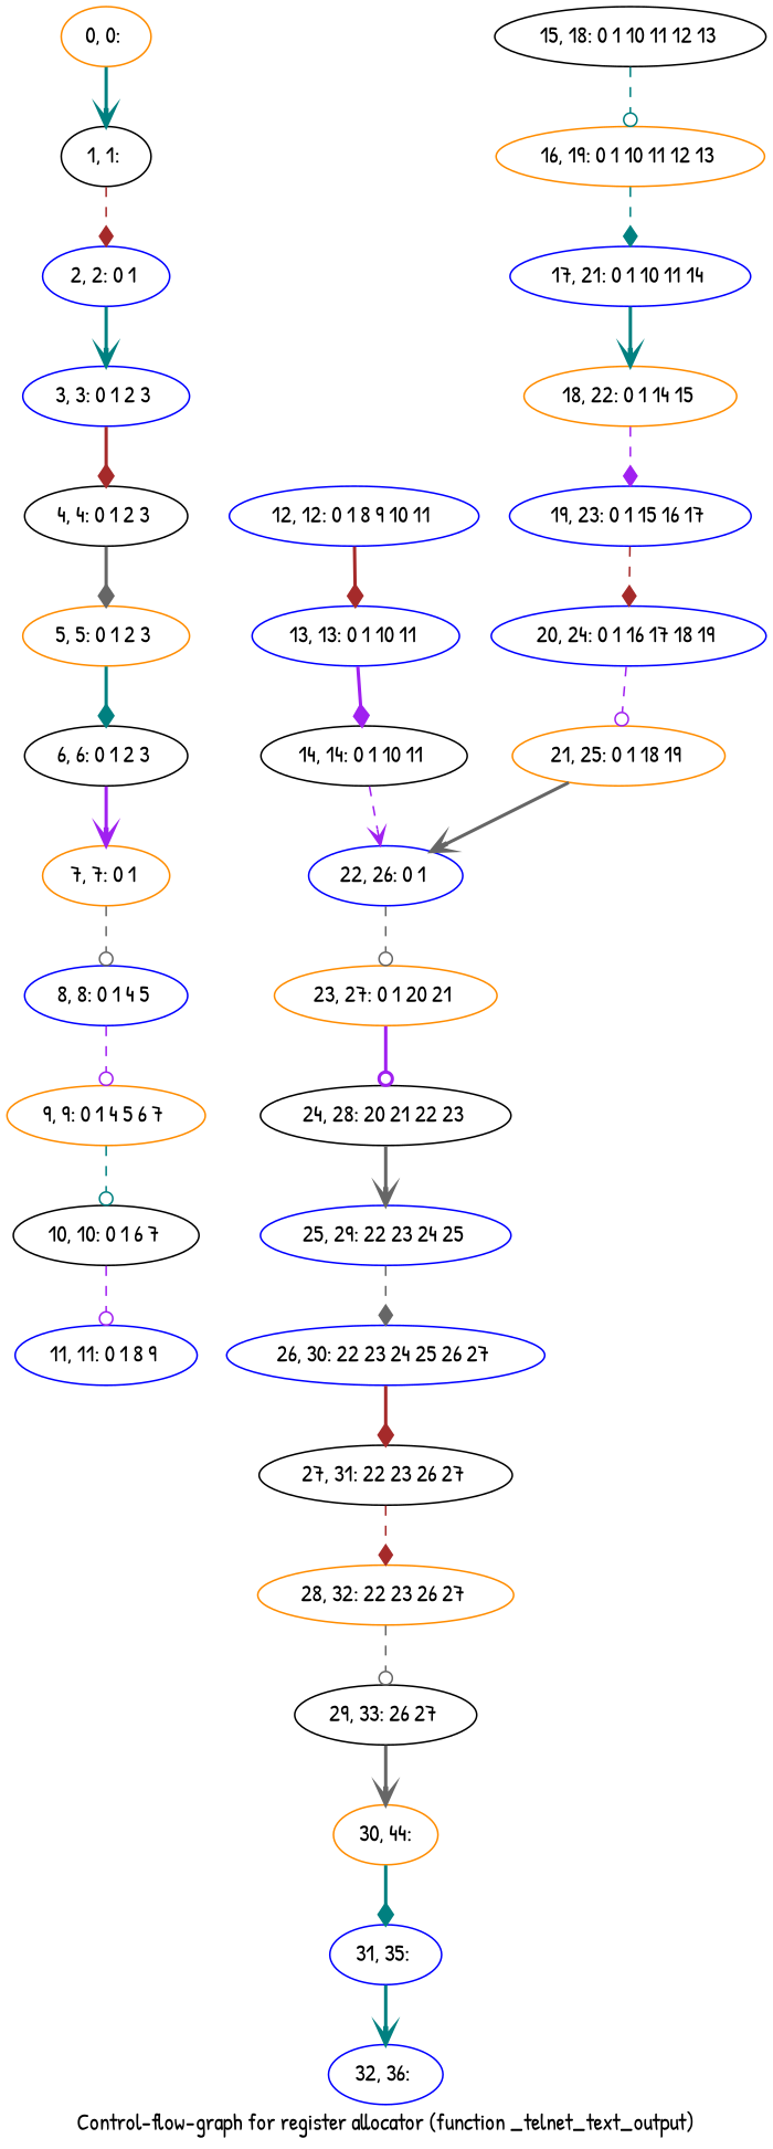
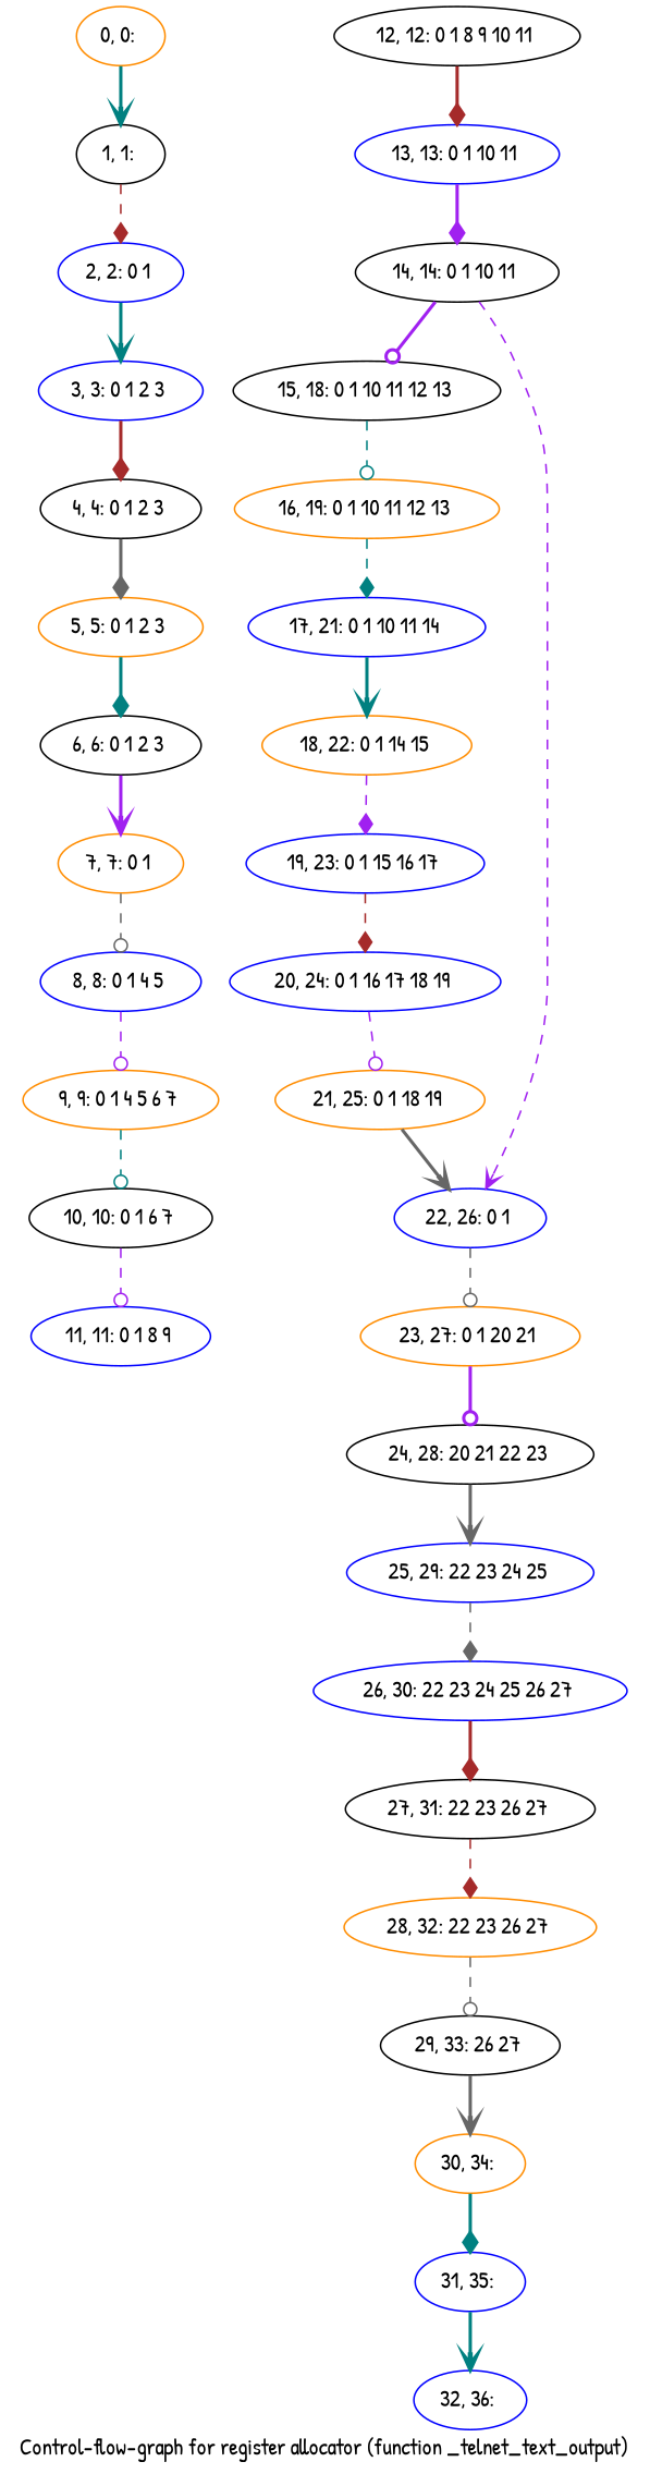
  digraph {
    fontname="Patrick Hand"
    label="Control-flow-graph for register allocator (function _telnet_text_output)"
    node [color=blue fontname="Patrick Hand"]
    edge [arrowhead=diamond color=teal fontname="Patrick Hand" style=bold]
    n1 [color=darkorange label="0, 0: "]
    n2 [color=black label="1, 1: "]
    n3 [label="2, 2: 0 1 "]
    n4 [label="3, 3: 0 1 2 3 "]
    n5 [color=black label="4, 4: 0 1 2 3 "]
    n6 [color=darkorange label="5, 5: 0 1 2 3 "]
    n7 [color=black label="6, 6: 0 1 2 3 "]
    n8 [color=darkorange label="7, 7: 0 1 "]
    n9 [label="8, 8: 0 1 4 5 "]
    n10 [color=darkorange label="9, 9: 0 1 4 5 6 7 "]
    n11 [color=black label="10, 10: 0 1 6 7 "]
    n12 [label="11, 11: 0 1 8 9 "]
-   n13 [label="12, 12: 0 1 8 9 10 11 "]
+   n13 [color=black label="12, 12: 0 1 8 9 10 11 "]
    n14 [label="13, 13: 0 1 10 11 "]
    n15 [color=black label="14, 14: 0 1 10 11 "]
    n16 [color=black label="15, 18: 0 1 10 11 12 13 "]
    n17 [label="22, 26: 0 1 "]
    n18 [color=darkorange label="16, 19: 0 1 10 11 12 13 "]
    n19 [color=darkorange label="23, 27: 0 1 20 21 "]
    n20 [label="17, 21: 0 1 10 11 14 "]
    n21 [color=darkorange label="18, 22: 0 1 14 15 "]
    n22 [label="19, 23: 0 1 15 16 17 "]
    n23 [label="20, 24: 0 1 16 17 18 19 "]
    n24 [color=darkorange label="21, 25: 0 1 18 19 "]
    n25 [color=black label="24, 28: 20 21 22 23 "]
    n26 [label="25, 29: 22 23 24 25 "]
    n27 [label="26, 30: 22 23 24 25 26 27 "]
    n28 [color=black label="27, 31: 22 23 26 27 "]
    n29 [color=darkorange label="28, 32: 22 23 26 27 "]
    n30 [color=black label="29, 33: 26 27 "]
-   n31 [color=darkorange label="30, 44:"]
+   n31 [color=darkorange label="30, 34: "]
    n32 [label="31, 35: "]
    n33 [label="32, 36: "]
    n1 -> n2 [arrowhead=vee]
    n2 -> n3 [color=brown style=dashed]
    n3 -> n4 [arrowhead=vee]
    n4 -> n5 [color=brown]
    n5 -> n6 [color=gray40]
    n6 -> n7
    n7 -> n8 [arrowhead=vee color=purple]
    n8 -> n9 [arrowhead=odot color=gray40 style=dashed]
    n9 -> n10 [arrowhead=odot color=purple style=dashed]
    n10 -> n11 [arrowhead=odot style=dashed]
    n11 -> n12 [arrowhead=odot color=purple style=dashed]
    n13 -> n14 [color=brown]
    n14 -> n15 [color=purple]
+   n15 -> n16 [arrowhead=odot color=purple]
    n15 -> n17 [arrowhead=vee color=purple style=dashed]
    n16 -> n18 [arrowhead=odot style=dashed]
    n17 -> n19 [arrowhead=odot color=gray40 style=dashed]
    n18 -> n20 [style=dashed]
    n19 -> n25 [arrowhead=odot color=purple]
    n20 -> n21 [arrowhead=vee]
    n21 -> n22 [color=purple style=dashed]
    n22 -> n23 [color=brown style=dashed]
    n23 -> n24 [arrowhead=odot color=purple style=dashed]
    n24 -> n17 [arrowhead=vee color=gray40]
    n25 -> n26 [arrowhead=vee color=gray40]
    n26 -> n27 [color=gray40 style=dashed]
    n27 -> n28 [color=brown]
    n28 -> n29 [color=brown style=dashed]
    n29 -> n30 [arrowhead=odot color=gray40 style=dashed]
    n30 -> n31 [arrowhead=vee color=gray40]
    n31 -> n32
    n32 -> n33 [arrowhead=vee]
  }
